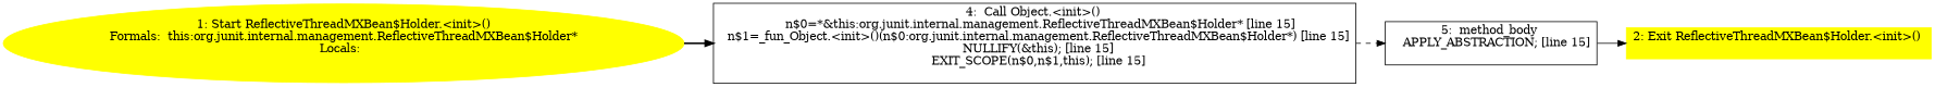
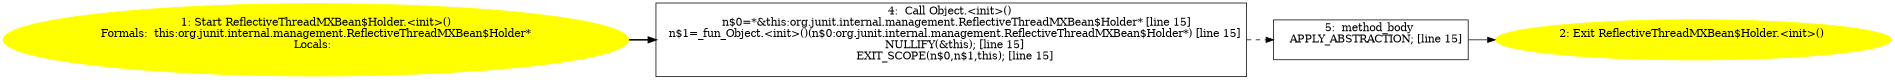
  digraph {
    rankdir=LR
    n1 [color=yellow label="1: Start ReflectiveThreadMXBean$Holder.<init>()\nFormals:  this:org.junit.internal.management.ReflectiveThreadMXBean$Holder*\nLocals:  \n  " style=filled]
    n2 [label="4:  Call Object.<init>() \n   n$0=*&this:org.junit.internal.management.ReflectiveThreadMXBean$Holder* [line 15]\n  n$1=_fun_Object.<init>()(n$0:org.junit.internal.management.ReflectiveThreadMXBean$Holder*) [line 15]\n  NULLIFY(&this); [line 15]\n  EXIT_SCOPE(n$0,n$1,this); [line 15]\n " shape=box]
    n3 [label="5:  method_body \n   APPLY_ABSTRACTION; [line 15]\n " shape=box]
-   n4 [color=yellow label="2: Exit ReflectiveThreadMXBean$Holder.<init>() \n  " style=filled shape=box]
+   n4 [color=yellow label="2: Exit ReflectiveThreadMXBean$Holder.<init>() \n  " style=filled]
    n1 -> n2 [style=bold]
    n2 -> n3 [style=dashed]
    n3 -> n4 [style=solid]
  }
